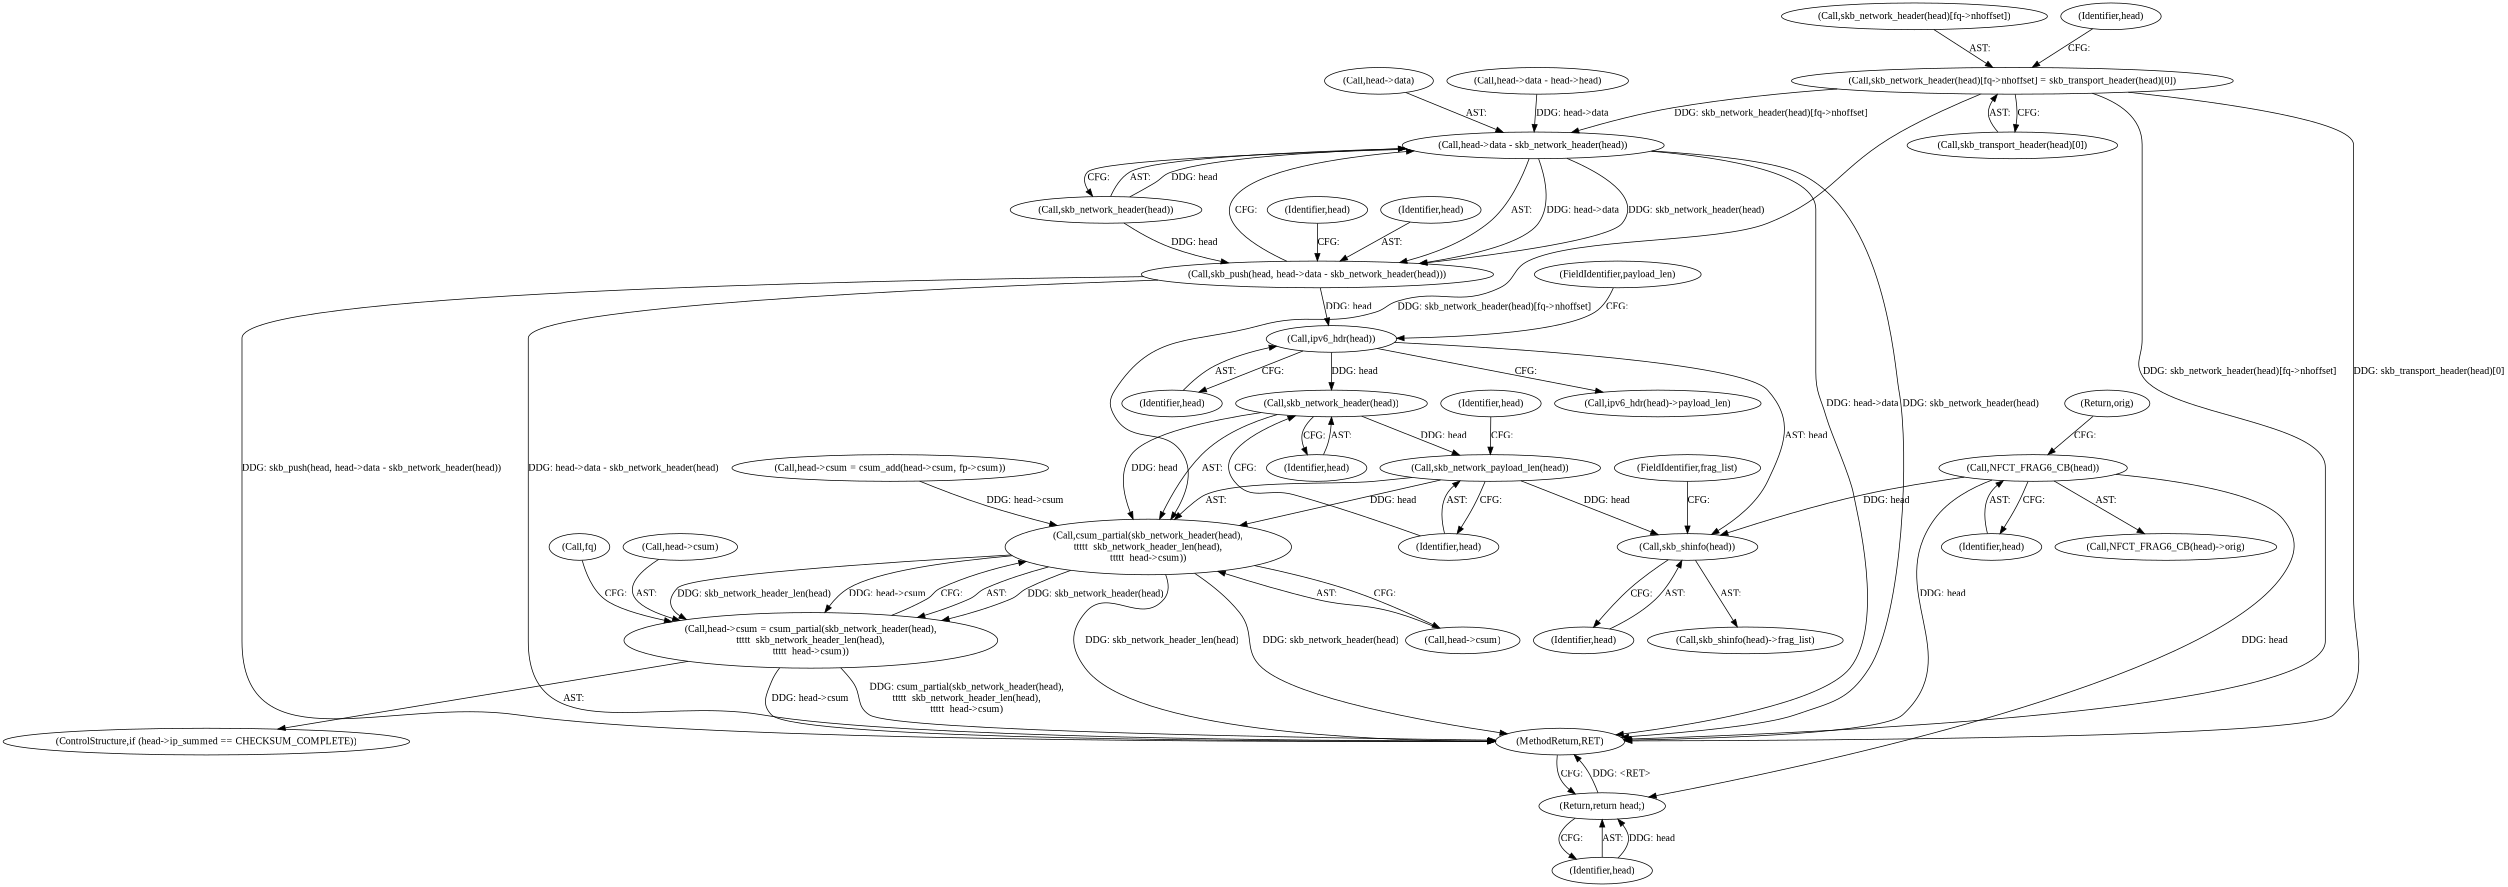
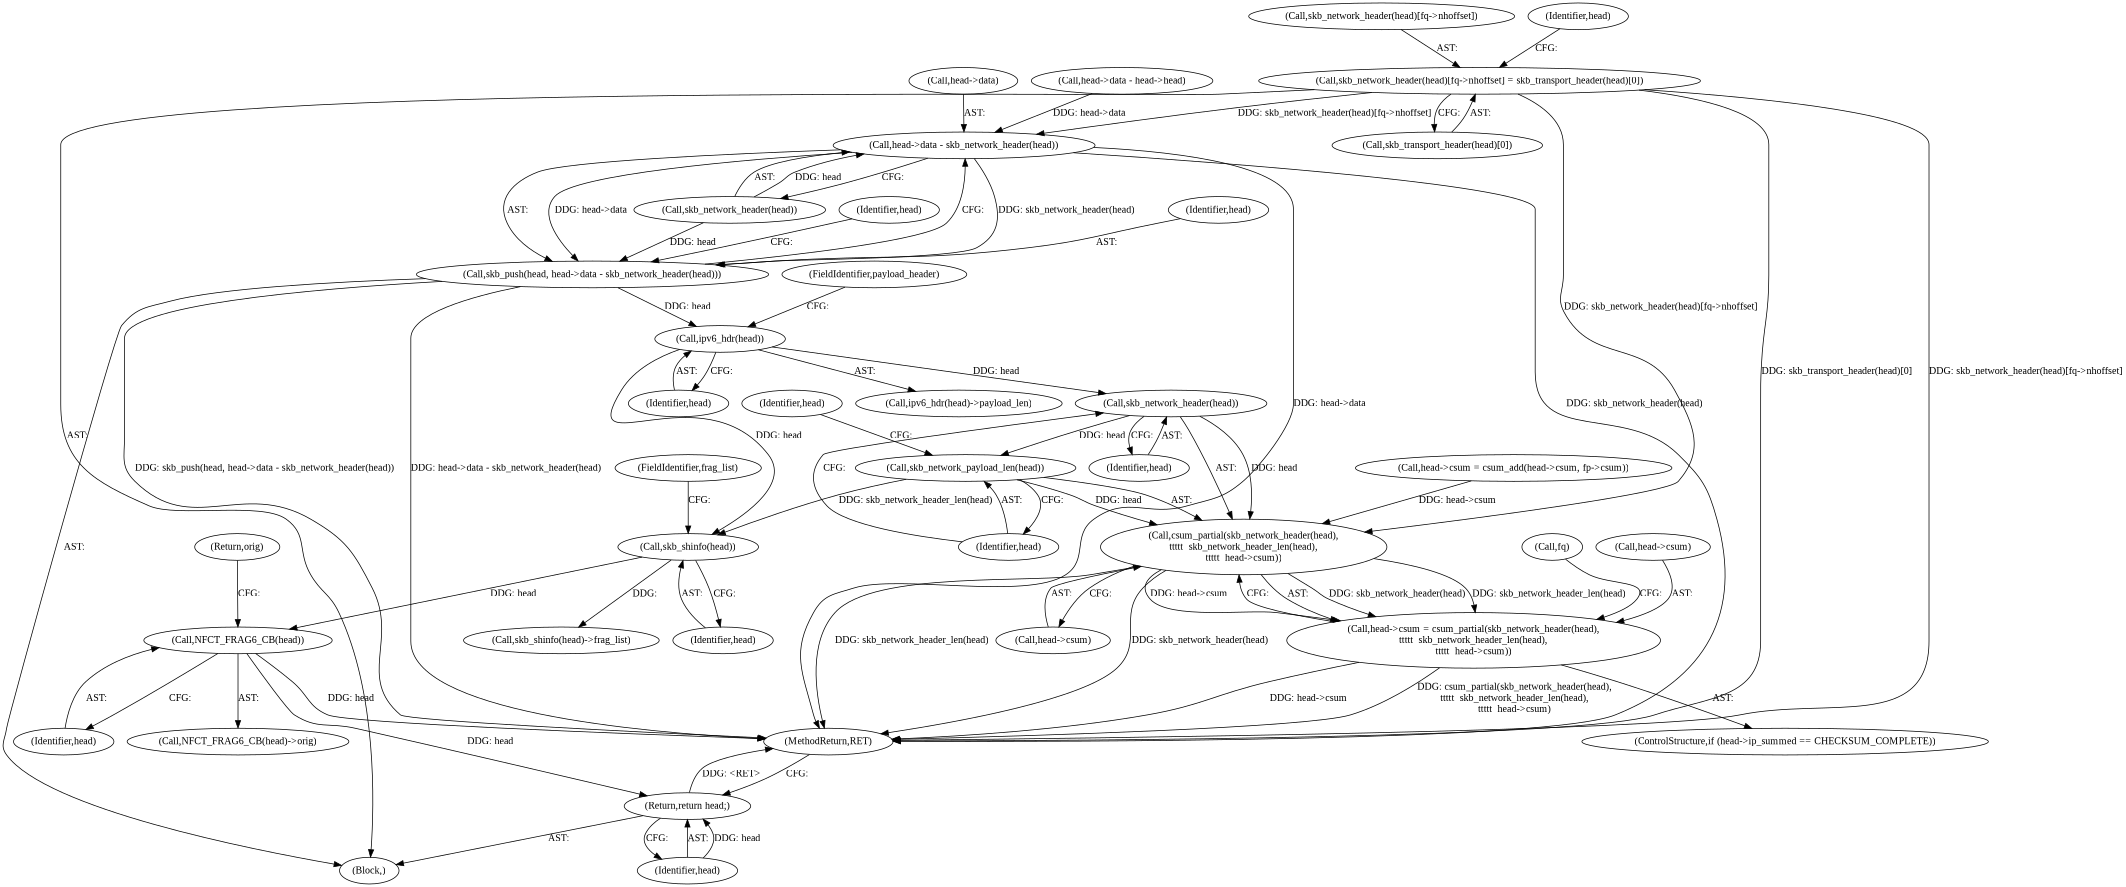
  digraph {
    fontname="Liberation Serif"
    node [fontname="Liberation Serif"]
    edge [fontname="Liberation Serif"]
    n1 [label="(Call,skb_network_header(head)[fq->nhoffset] = skb_transport_header(head)[0])"]
    n2 [label="(Call,head->data - skb_network_header(head))"]
    n3 [label="(Call,csum_partial(skb_network_header(head),\n\t\t\t\t\t  skb_network_header_len(head),\n\t\t\t\t\t  head->csum))"]
    n4 [label="(Call,skb_transport_header(head)[0])"]
+   n5 [label="(Block,)"]
    n6 [label="(MethodReturn,RET)"]
    n7 [label="(Call,skb_push(head, head->data - skb_network_header(head)))"]
    n8 [label="(Call,skb_network_header(head))"]
    n9 [label="(Call,head->csum = csum_partial(skb_network_header(head),\n\t\t\t\t\t  skb_network_header_len(head),\n\t\t\t\t\t  head->csum))"]
    n10 [label="(Call,head->csum)"]
    n11 [label="(Return,return head;)"]
    n12 [label="(Call,ipv6_hdr(head))"]
    n13 [label="(Call,skb_network_header(head))"]
    n14 [label="(Call,skb_shinfo(head))"]
    n15 [label="(Call,ipv6_hdr(head)->payload_len)"]
    n16 [label="(Identifier,head)"]
    n17 [label="(Call,skb_network_payload_len(head))"]
    n18 [label="(Identifier,head)"]
    n19 [label="(Call,NFCT_FRAG6_CB(head))"]
    n20 [label="(Call,skb_shinfo(head)->frag_list)"]
    n21 [label="(Identifier,head)"]
    n22 [label="(Identifier,head)"]
    n23 [label="(ControlStructure,if (head->ip_summed == CHECKSUM_COMPLETE))"]
    n24 [label="(Identifier,head)"]
    n25 [label="(Call,NFCT_FRAG6_CB(head)->orig)"]
    n26 [label="(Identifier,head)"]
    n27 [label="(Call,skb_network_header(head)[fq->nhoffset])"]
    n28 [label="(Call,fq)"]
    n29 [label="(Call,head->csum)"]
    n30 [label="(Identifier,head)"]
    n31 [label="(Identifier,head)"]
    n32 [label="(FieldIdentifier,frag_list)"]
-   n33 [label="(FieldIdentifier,payload_len)"]
+   n33 [label="(FieldIdentifier,payload_header)"]
    n34 [label="(Return,orig)"]
    n35 [label="(Identifier,head)"]
    n36 [label="(Call,head->csum = csum_add(head->csum, fp->csum))"]
    n37 [label="(Call,head->data)"]
    n38 [label="(Identifier,head)"]
    n39 [label="(Call,head->data - head->head)"]
    n1 -> n2 [label="DDG: skb_network_header(head)[fq->nhoffset]"]
    n1 -> n3 [label="DDG: skb_network_header(head)[fq->nhoffset]"]
    n1 -> n4 [label="CFG: "]
+   n1 -> n5 [label="AST: "]
    n1 -> n6 [label="DDG: skb_transport_header(head)[0]"]
    n1 -> n6 [label="DDG: skb_network_header(head)[fq->nhoffset]"]
    n2 -> n6 [label="DDG: head->data"]
    n2 -> n6 [label="DDG: skb_network_header(head)"]
    n2 -> n7 [label="AST: "]
    n2 -> n7 [label="DDG: head->data"]
    n2 -> n7 [label="DDG: skb_network_header(head)"]
    n2 -> n8 [label="CFG: "]
    n3 -> n6 [label="DDG: skb_network_header_len(head)"]
    n3 -> n6 [label="DDG: skb_network_header(head)"]
    n3 -> n9 [label="AST: "]
    n3 -> n9 [label="DDG: skb_network_header(head)"]
    n3 -> n9 [label="DDG: skb_network_header_len(head)"]
    n3 -> n9 [label="DDG: head->csum"]
    n3 -> n10 [label="CFG: "]
    n4 -> n1 [label="AST: "]
    n6 -> n11 [label="CFG: "]
    n7 -> n2 [label="CFG: "]
+   n7 -> n5 [label="AST: "]
    n7 -> n6 [label="DDG: skb_push(head, head->data - skb_network_header(head))"]
    n7 -> n6 [label="DDG: head->data - skb_network_header(head)"]
    n7 -> n12 [label="DDG: head"]
    n8 -> n2 [label="AST: "]
    n8 -> n2 [label="DDG: head"]
    n8 -> n7 [label="DDG: head"]
    n9 -> n3 [label="CFG: "]
    n9 -> n6 [label="DDG: csum_partial(skb_network_header(head),\n\t\t\t\t\t  skb_network_header_len(head),\n\t\t\t\t\t  head->csum)"]
    n9 -> n6 [label="DDG: head->csum"]
    n9 -> n23 [label="AST: "]
    n10 -> n3 [label="AST: "]
+   n11 -> n5 [label="AST: "]
    n11 -> n6 [label="DDG: <RET>"]
    n11 -> n26 [label="CFG: "]
    n12 -> n13 [label="DDG: head"]
-   n12 -> n14 [label="AST: head"]
-   n12 -> n15 [label="CFG: "]
+   n12 -> n14 [label="DDG: head"]
+   n12 -> n15 [label="AST: "]
    n12 -> n16 [label="CFG: "]
    n13 -> n3 [label="AST: "]
    n13 -> n3 [label="DDG: head"]
    n13 -> n17 [label="DDG: head"]
    n13 -> n18 [label="CFG: "]
-   n19 -> n14 [label="DDG: head"]
-   n14 -> n20 [label="AST: "]
+   n14 -> n19 [label="DDG: head"]
+   n14 -> n20 [label="DDG: "]
    n14 -> n21 [label="CFG: "]
    n16 -> n12 [label="AST: "]
    n17 -> n3 [label="AST: "]
    n17 -> n3 [label="DDG: head"]
-   n17 -> n14 [label="DDG: head"]
+   n17 -> n14 [label="DDG: skb_network_header_len(head)"]
    n17 -> n22 [label="CFG: "]
    n18 -> n13 [label="AST: "]
    n19 -> n6 [label="DDG: head"]
    n19 -> n11 [label="DDG: head"]
    n19 -> n24 [label="CFG: "]
    n19 -> n25 [label="AST: "]
    n21 -> n14 [label="AST: "]
    n22 -> n13 [label="CFG: "]
    n22 -> n17 [label="AST: "]
    n24 -> n19 [label="AST: "]
    n26 -> n11 [label="AST: "]
    n26 -> n11 [label="DDG: head"]
    n27 -> n1 [label="AST: "]
    n28 -> n9 [label="CFG: "]
    n29 -> n9 [label="AST: "]
    n30 -> n7 [label="CFG: "]
    n31 -> n17 [label="CFG: "]
    n32 -> n14 [label="CFG: "]
    n33 -> n12 [label="CFG: "]
    n34 -> n19 [label="CFG: "]
    n35 -> n7 [label="AST: "]
    n36 -> n3 [label="DDG: head->csum"]
    n37 -> n2 [label="AST: "]
    n38 -> n1 [label="CFG: "]
    n39 -> n2 [label="DDG: head->data"]
  }
